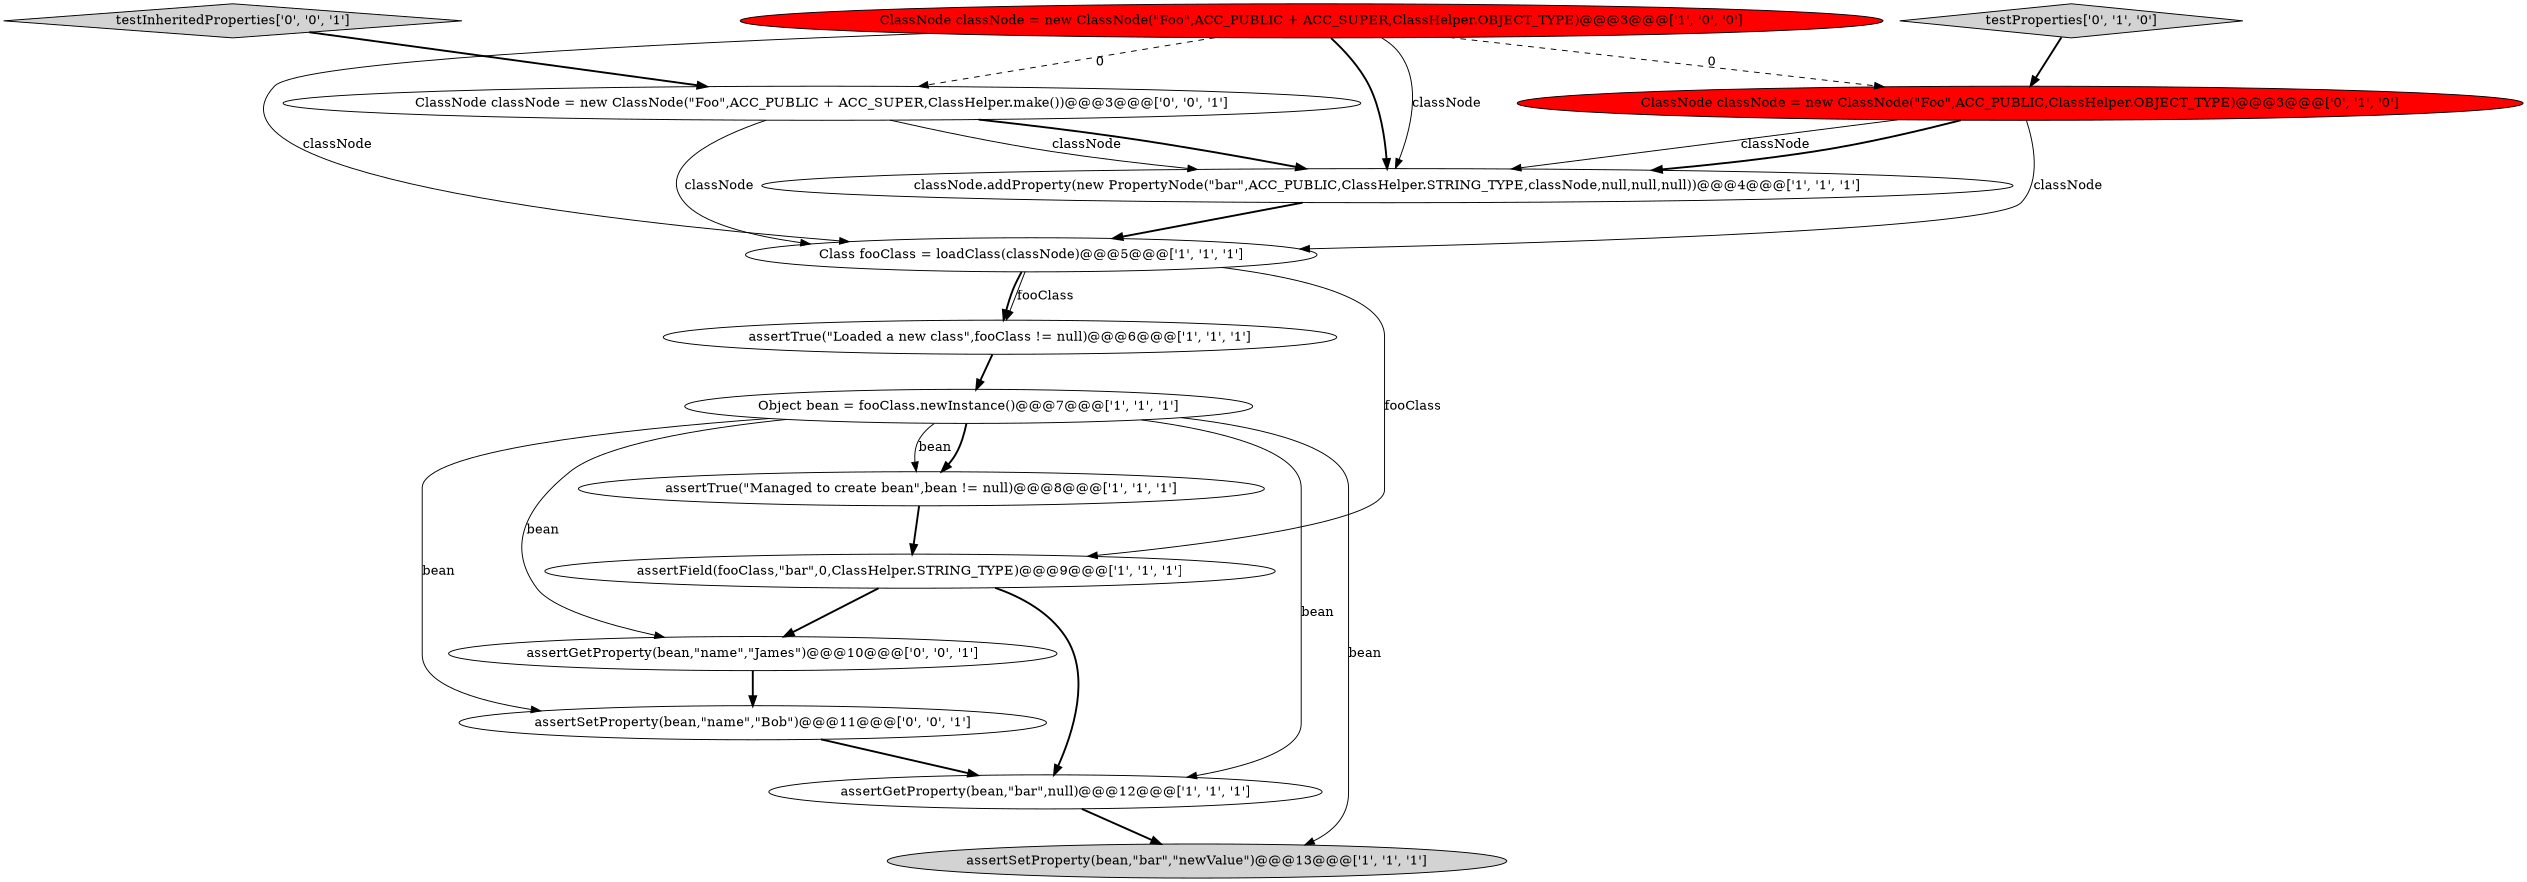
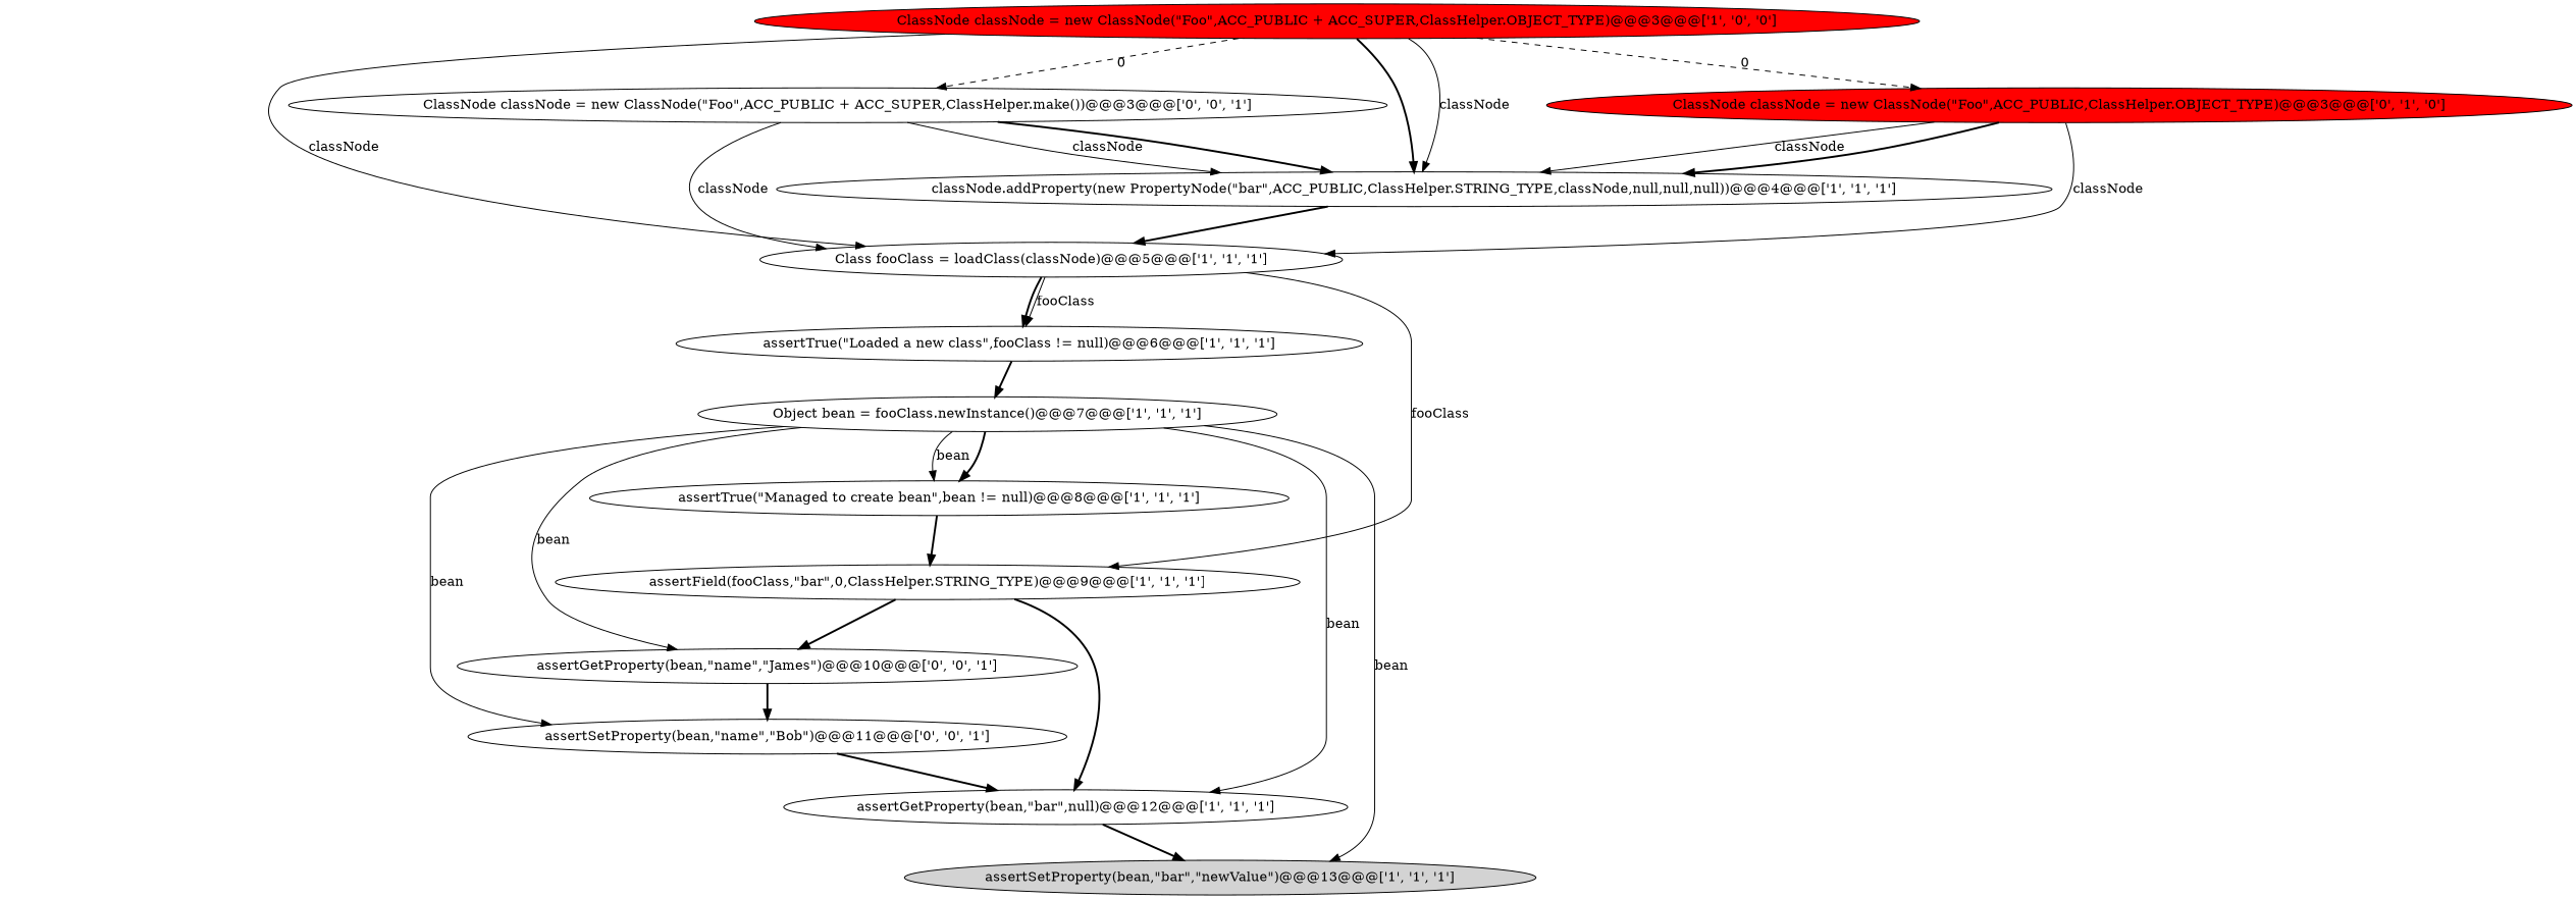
  digraph {
    node [fillcolor=white shape=ellipse style=filled]
    edge [style=bold]
    n1 [label="classNode.addProperty(new PropertyNode(\"bar\",ACC_PUBLIC,ClassHelper.STRING_TYPE,classNode,null,null,null))@@@4@@@['1', '1', '1']"]
    n2 [label="Class fooClass = loadClass(classNode)@@@5@@@['1', '1', '1']"]
    n3 [label="assertField(fooClass,\"bar\",0,ClassHelper.STRING_TYPE)@@@9@@@['1', '1', '1']"]
    n4 [label="assertTrue(\"Loaded a new class\",fooClass != null)@@@6@@@['1', '1', '1']"]
-   n5 [fillcolor=lightgray label="testProperties['0', '1', '0']" shape=diamond]
    n6 [fillcolor=red label="ClassNode classNode = new ClassNode(\"Foo\",ACC_PUBLIC,ClassHelper.OBJECT_TYPE)@@@3@@@['0', '1', '0']"]
    n7 [fillcolor=red label="ClassNode classNode = new ClassNode(\"Foo\",ACC_PUBLIC + ACC_SUPER,ClassHelper.OBJECT_TYPE)@@@3@@@['1', '0', '0']"]
    n8 [label="ClassNode classNode = new ClassNode(\"Foo\",ACC_PUBLIC + ACC_SUPER,ClassHelper.make())@@@3@@@['0', '0', '1']"]
    n9 [label="assertGetProperty(bean,\"bar\",null)@@@12@@@['1', '1', '1']"]
    n10 [label="assertGetProperty(bean,\"name\",\"James\")@@@10@@@['0', '0', '1']"]
    n11 [label="Object bean = fooClass.newInstance()@@@7@@@['1', '1', '1']"]
    n12 [fillcolor=lightgray label="assertSetProperty(bean,\"bar\",\"newValue\")@@@13@@@['1', '1', '1']"]
    n13 [label="assertSetProperty(bean,\"name\",\"Bob\")@@@11@@@['0', '0', '1']"]
    n14 [label="assertTrue(\"Managed to create bean\",bean != null)@@@8@@@['1', '1', '1']"]
-   n15 [fillcolor=lightgray label="testInheritedProperties['0', '0', '1']" shape=diamond]
    n1 -> n2
    n2 -> n3 [label=fooClass style=solid]
    n2 -> n4
    n2 -> n4 [label=fooClass style=solid]
    n3 -> n9
    n3 -> n10
    n4 -> n11
-   n5 -> n6
    n6 -> n1 [label=classNode style=solid]
    n6 -> n1
    n6 -> n2 [label=classNode style=solid]
    n7 -> n1 [label=classNode style=solid]
    n7 -> n1
    n7 -> n2 [label=classNode style=solid]
    n7 -> n6 [label=0 style=dashed]
    n7 -> n8 [label=0 style=dashed]
    n8 -> n1 [label=classNode style=solid]
    n8 -> n1
    n8 -> n2 [label=classNode style=solid]
    n9 -> n12
    n10 -> n13
    n11 -> n9 [label=bean style=solid]
    n11 -> n10 [label=bean style=solid]
    n11 -> n12 [label=bean style=solid]
    n11 -> n13 [label=bean style=solid]
    n11 -> n14
    n11 -> n14 [label=bean style=solid]
    n13 -> n9
    n14 -> n3
-   n15 -> n8
  }
